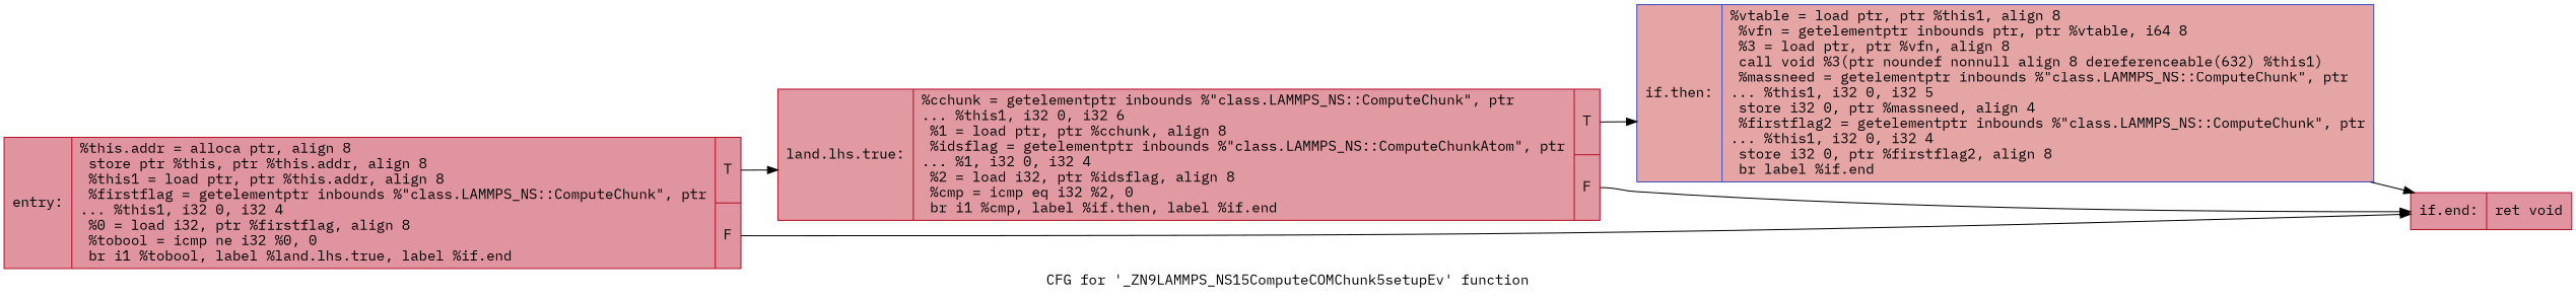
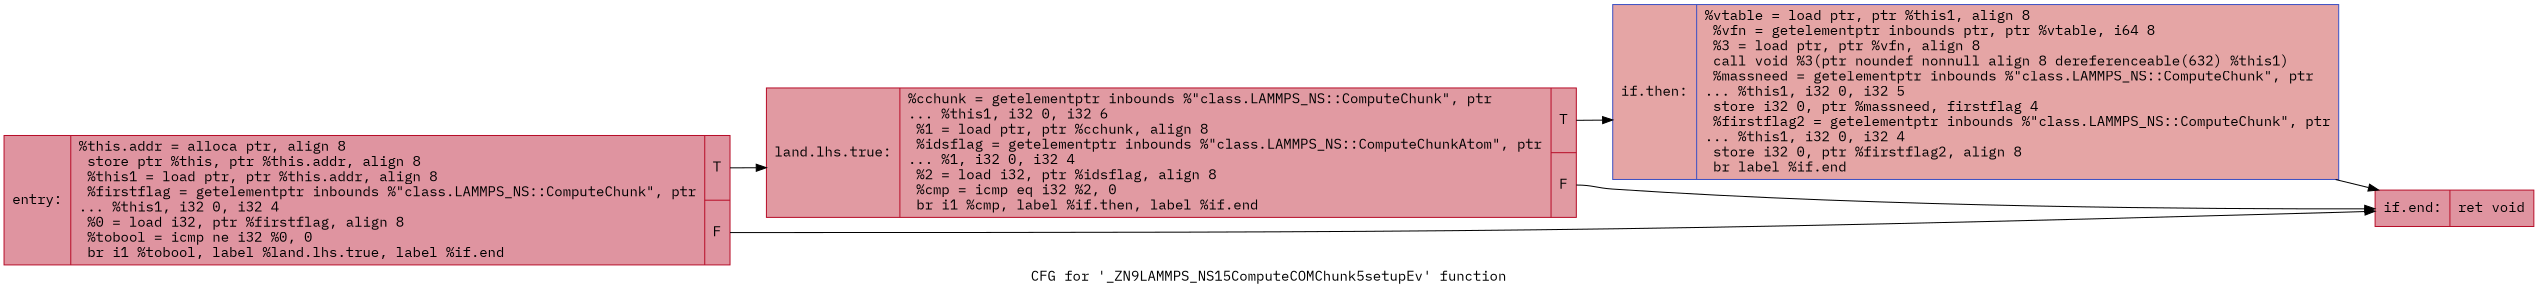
  digraph {
    label="CFG for '_ZN9LAMMPS_NS15ComputeCOMChunk5setupEv' function"
    rankdir=LR
    fontname="IBM Plex Mono"
    node [color="#b70d28ff" fillcolor="#b70d2870" fontname="IBM Plex Mono" shape=record style=filled]
    edge [tailport=s0 fontname="IBM Plex Mono"]
    n1 [label="{entry:\l|  %this.addr = alloca ptr, align 8\l  store ptr %this, ptr %this.addr, align 8\l  %this1 = load ptr, ptr %this.addr, align 8\l  %firstflag = getelementptr inbounds %\"class.LAMMPS_NS::ComputeChunk\", ptr\l... %this1, i32 0, i32 4\l  %0 = load i32, ptr %firstflag, align 8\l  %tobool = icmp ne i32 %0, 0\l  br i1 %tobool, label %land.lhs.true, label %if.end\l|{<s0>T|<s1>F}}"]
    n2 [fillcolor="#bb1b2c70" label="{land.lhs.true:\l|  %cchunk = getelementptr inbounds %\"class.LAMMPS_NS::ComputeChunk\", ptr\l... %this1, i32 0, i32 6\l  %1 = load ptr, ptr %cchunk, align 8\l  %idsflag = getelementptr inbounds %\"class.LAMMPS_NS::ComputeChunkAtom\", ptr\l... %1, i32 0, i32 4\l  %2 = load i32, ptr %idsflag, align 8\l  %cmp = icmp eq i32 %2, 0\l  br i1 %cmp, label %if.then, label %if.end\l|{<s0>T|<s1>F}}"]
    n3 [label="{if.end:\l|  ret void\l}"]
-   n4 [color="#3d50c3ff" fillcolor="#c5333470" label="{if.then:\l|  %vtable = load ptr, ptr %this1, align 8\l  %vfn = getelementptr inbounds ptr, ptr %vtable, i64 8\l  %3 = load ptr, ptr %vfn, align 8\l  call void %3(ptr noundef nonnull align 8 dereferenceable(632) %this1)\l  %massneed = getelementptr inbounds %\"class.LAMMPS_NS::ComputeChunk\", ptr\l... %this1, i32 0, i32 5\l  store i32 0, ptr %massneed, align 4\l  %firstflag2 = getelementptr inbounds %\"class.LAMMPS_NS::ComputeChunk\", ptr\l... %this1, i32 0, i32 4\l  store i32 0, ptr %firstflag2, align 8\l  br label %if.end\l}"]
+   n4 [color="#3d50c3ff" fillcolor="#c5333470" label="{if.then:\l|  %vtable = load ptr, ptr %this1, align 8\l  %vfn = getelementptr inbounds ptr, ptr %vtable, i64 8\l  %3 = load ptr, ptr %vfn, align 8\l  call void %3(ptr noundef nonnull align 8 dereferenceable(632) %this1)\l  %massneed = getelementptr inbounds %\"class.LAMMPS_NS::ComputeChunk\", ptr\l... %this1, i32 0, i32 5\l  store i32 0, ptr %massneed, firstflag 4\l  %firstflag2 = getelementptr inbounds %\"class.LAMMPS_NS::ComputeChunk\", ptr\l... %this1, i32 0, i32 4\l  store i32 0, ptr %firstflag2, align 8\l  br label %if.end\l}"]
    n1 -> n2
    n1 -> n3 [tailport=s1]
    n2 -> n3 [tailport=s1]
    n2 -> n4
    n4 -> n3 [tailport=""]
  }
